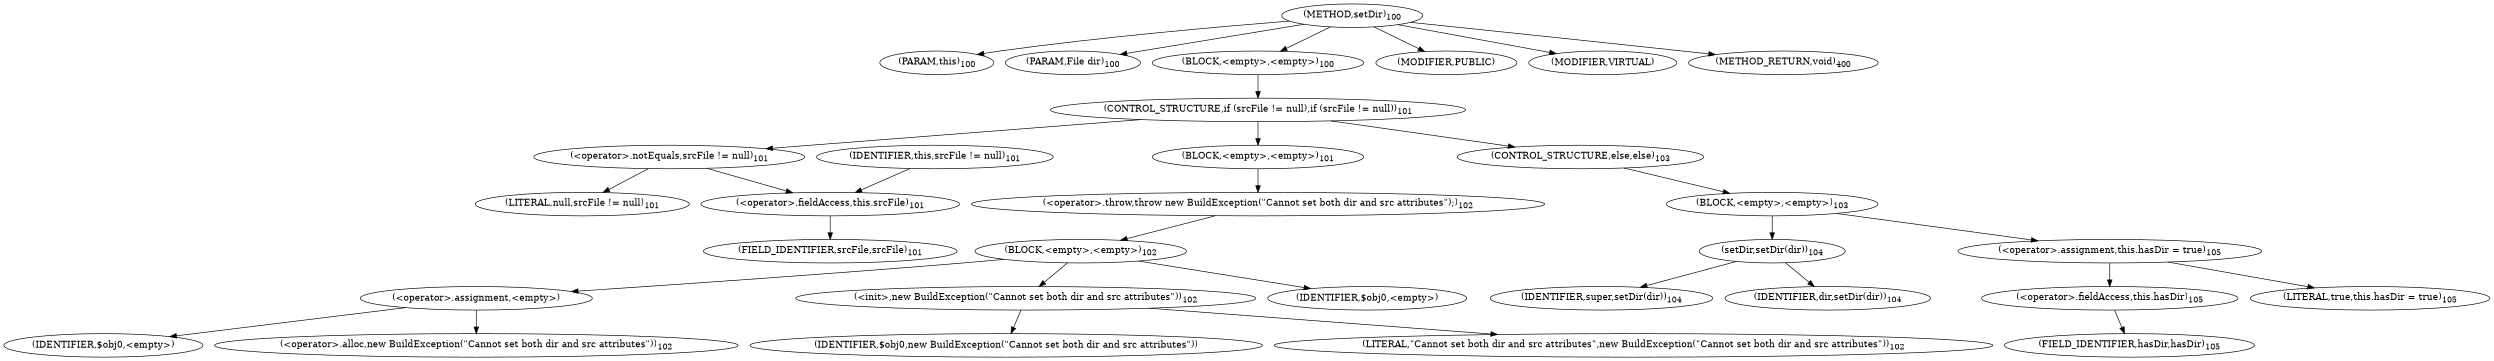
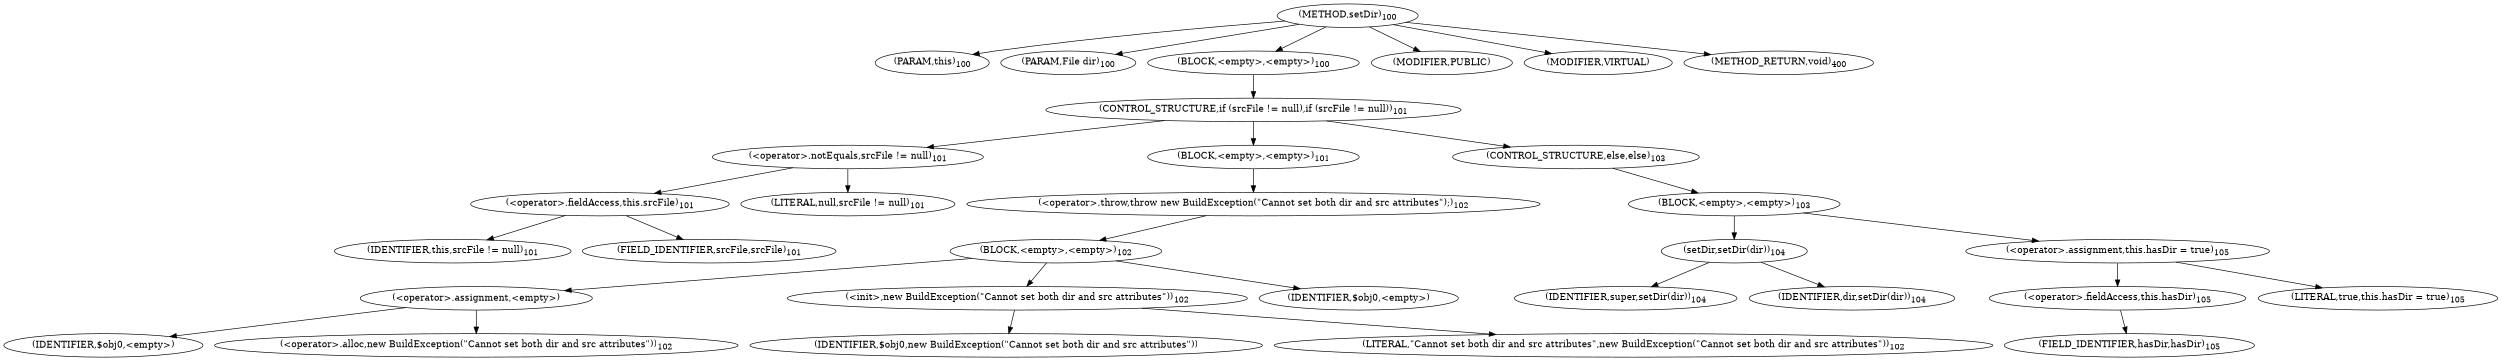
  digraph {
    n1 [label=<(METHOD,setDir)<SUB>100</SUB>>]
    n2 [label=<(PARAM,this)<SUB>100</SUB>>]
    n3 [label=<(PARAM,File dir)<SUB>100</SUB>>]
    n4 [label=<(BLOCK,&lt;empty&gt;,&lt;empty&gt;)<SUB>100</SUB>>]
    n5 [label=<(MODIFIER,PUBLIC)>]
    n6 [label=<(MODIFIER,VIRTUAL)>]
    n7 [label=<(METHOD_RETURN,void)<SUB>400</SUB>>]
    n8 [label=<(CONTROL_STRUCTURE,if (srcFile != null),if (srcFile != null))<SUB>101</SUB>>]
    n9 [label=<(&lt;operator&gt;.notEquals,srcFile != null)<SUB>101</SUB>>]
    n10 [label=<(BLOCK,&lt;empty&gt;,&lt;empty&gt;)<SUB>101</SUB>>]
    n11 [label=<(CONTROL_STRUCTURE,else,else)<SUB>103</SUB>>]
    n12 [label=<(&lt;operator&gt;.fieldAccess,this.srcFile)<SUB>101</SUB>>]
    n13 [label=<(LITERAL,null,srcFile != null)<SUB>101</SUB>>]
    n14 [label=<(&lt;operator&gt;.throw,throw new BuildException(&quot;Cannot set both dir and src attributes&quot;);)<SUB>102</SUB>>]
    n15 [label=<(BLOCK,&lt;empty&gt;,&lt;empty&gt;)<SUB>103</SUB>>]
    n16 [label=<(IDENTIFIER,this,srcFile != null)<SUB>101</SUB>>]
    n17 [label=<(FIELD_IDENTIFIER,srcFile,srcFile)<SUB>101</SUB>>]
    n18 [label=<(BLOCK,&lt;empty&gt;,&lt;empty&gt;)<SUB>102</SUB>>]
    n19 [label=<(&lt;operator&gt;.assignment,&lt;empty&gt;)>]
    n20 [label=<(&lt;init&gt;,new BuildException(&quot;Cannot set both dir and src attributes&quot;))<SUB>102</SUB>>]
    n21 [label=<(IDENTIFIER,$obj0,&lt;empty&gt;)>]
    n22 [label=<(IDENTIFIER,$obj0,&lt;empty&gt;)>]
    n23 [label=<(&lt;operator&gt;.alloc,new BuildException(&quot;Cannot set both dir and src attributes&quot;))<SUB>102</SUB>>]
    n24 [label=<(IDENTIFIER,$obj0,new BuildException(&quot;Cannot set both dir and src attributes&quot;))>]
    n25 [label=<(LITERAL,&quot;Cannot set both dir and src attributes&quot;,new BuildException(&quot;Cannot set both dir and src attributes&quot;))<SUB>102</SUB>>]
    n26 [label=<(setDir,setDir(dir))<SUB>104</SUB>>]
    n27 [label=<(&lt;operator&gt;.assignment,this.hasDir = true)<SUB>105</SUB>>]
    n28 [label=<(IDENTIFIER,super,setDir(dir))<SUB>104</SUB>>]
    n29 [label=<(IDENTIFIER,dir,setDir(dir))<SUB>104</SUB>>]
    n30 [label=<(&lt;operator&gt;.fieldAccess,this.hasDir)<SUB>105</SUB>>]
    n31 [label=<(LITERAL,true,this.hasDir = true)<SUB>105</SUB>>]
    n32 [label=<(FIELD_IDENTIFIER,hasDir,hasDir)<SUB>105</SUB>>]
    n1 -> n2
    n1 -> n3
    n1 -> n4
    n1 -> n5
    n1 -> n6
    n1 -> n7
    n4 -> n8
    n8 -> n9
    n8 -> n10
    n8 -> n11
    n9 -> n12
    n9 -> n13
    n10 -> n14
    n11 -> n15
-   n16 -> n12
+   n12 -> n16
    n12 -> n17
    n14 -> n18
    n15 -> n26
    n15 -> n27
    n18 -> n19
    n18 -> n20
    n18 -> n21
    n19 -> n22
    n19 -> n23
    n20 -> n24
    n20 -> n25
    n26 -> n28
    n26 -> n29
    n27 -> n30
    n27 -> n31
    n30 -> n32
  }
